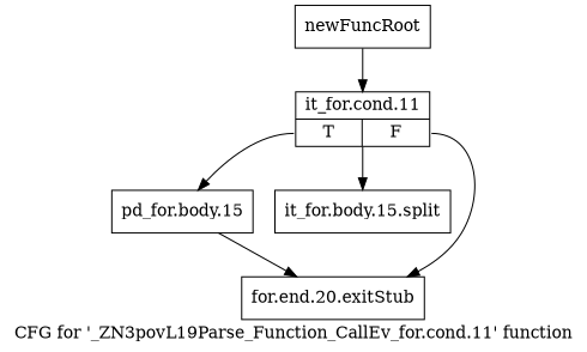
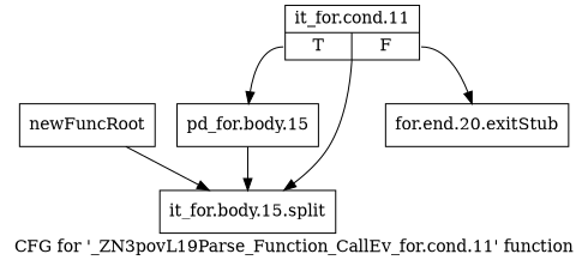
  digraph {
    label="CFG for '_ZN3povL19Parse_Function_CallEv_for.cond.11' function"
    node [shape=record]
    n1 [label="{newFuncRoot}"]
    n2 [label="{it_for.cond.11|{<s0>T|<s1>F}}"]
    n3 [label="{for.end.20.exitStub}"]
    n4 [label="{pd_for.body.15}"]
    n5 [label="{it_for.body.15.split}"]
-   n1 -> n2
+   n1 -> n5
    n2 -> n3 [tailport=s1]
    n2 -> n4 [tailport=s0]
    n2 -> n5
-   n4 -> n3
+   n4 -> n5
  }
